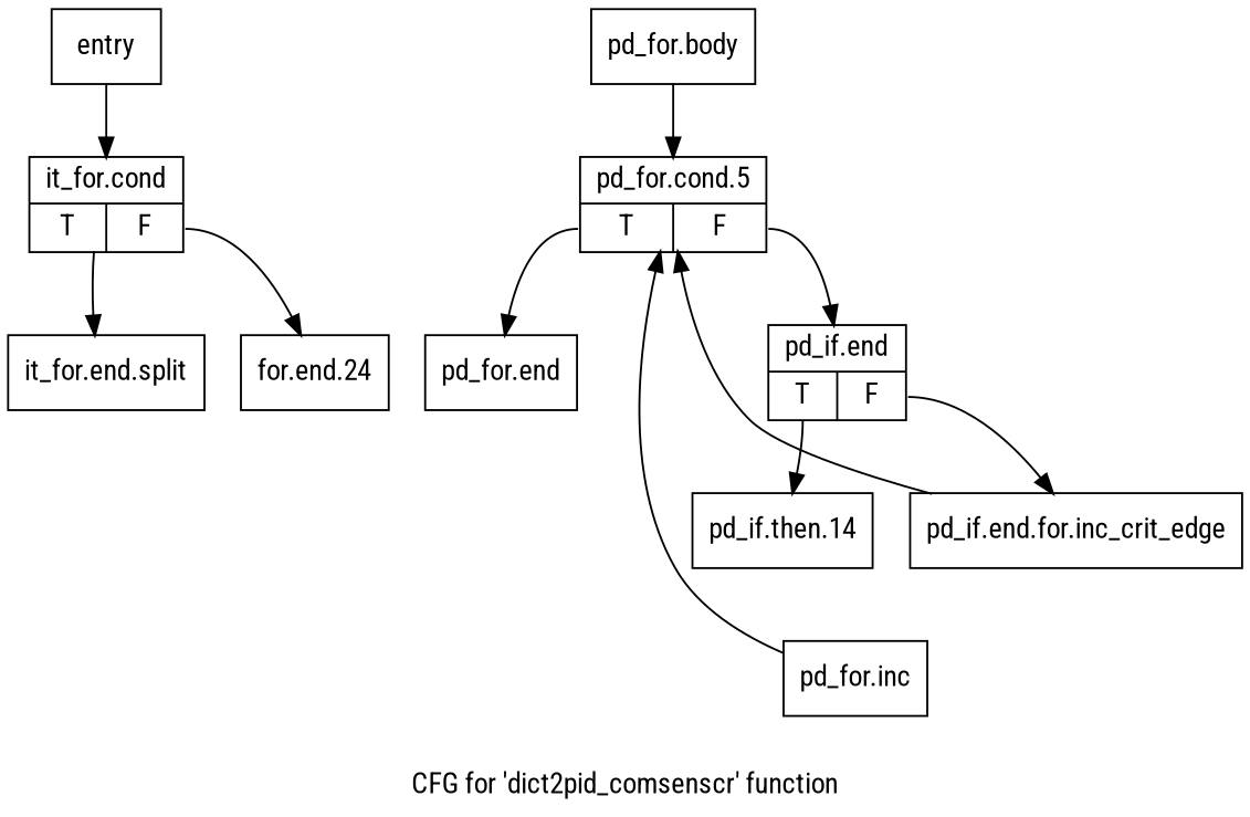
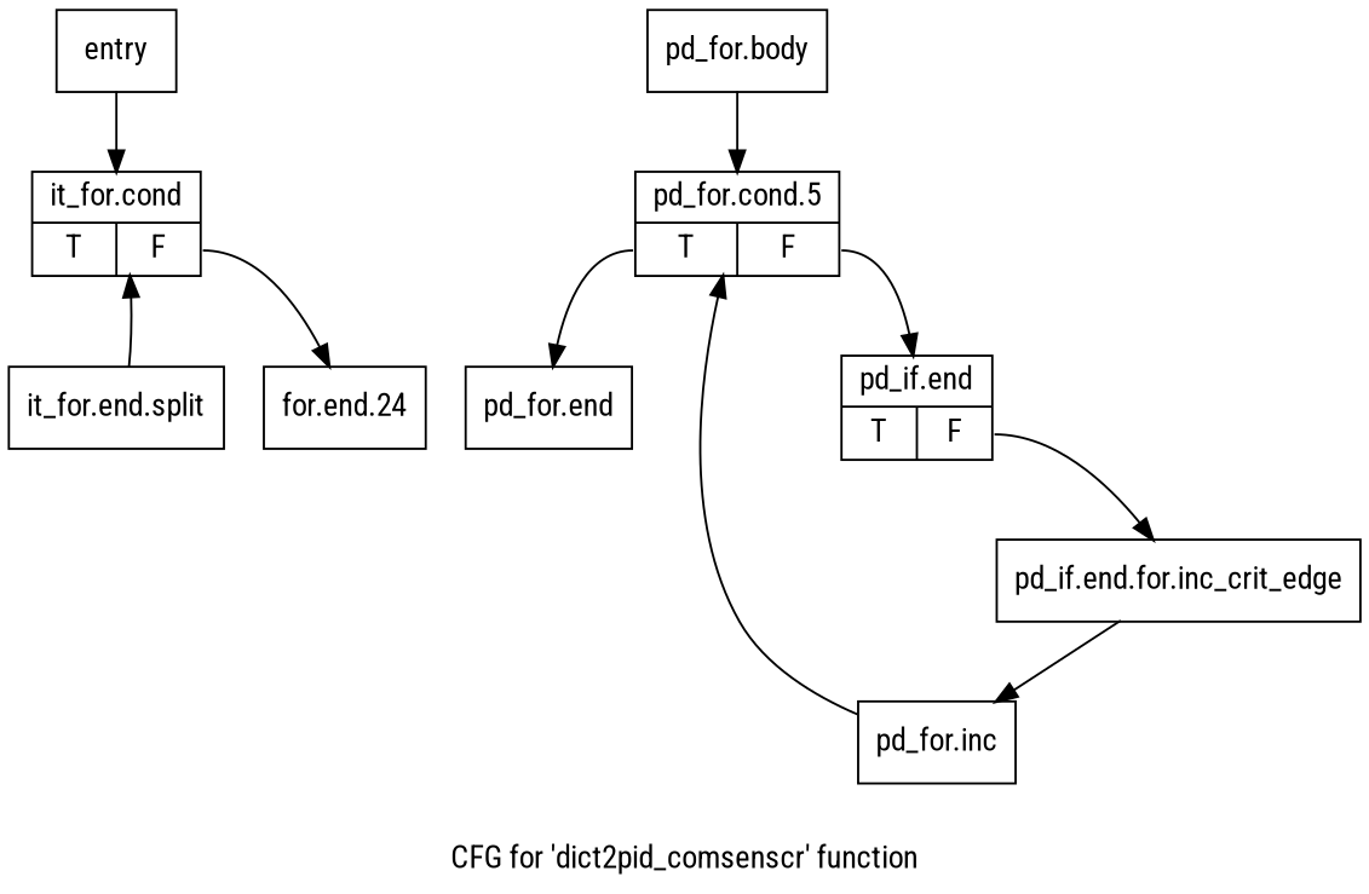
  digraph {
    fontname="Roboto Condensed"
    label="CFG for 'dict2pid_comsenscr' function"
    node [fontname="Roboto Condensed" shape=record]
    edge [fontname="Roboto Condensed"]
    n1 [label="{entry}"]
    n2 [label="{it_for.cond|{<s0>T|<s1>F}}"]
    n3 [label="{for.end.24}"]
    n4 [label="{pd_for.body}"]
    n5 [label="{pd_for.cond.5|{<s0>T|<s1>F}}"]
    n6 [label="{pd_for.end}"]
    n7 [label="{pd_if.end|{<s0>T|<s1>F}}"]
-   n8 [label="{pd_if.then.14}"]
    n9 [label="{pd_if.end.for.inc_crit_edge}"]
    n10 [label="{it_for.end.split}"]
    n11 [label="{pd_for.inc}"]
    n1 -> n2
    n2 -> n3 [tailport=s1]
    n4 -> n5
    n5 -> n6 [tailport=s0]
    n5 -> n7 [tailport=s1]
-   n7 -> n8 [tailport=s0]
    n7 -> n9 [tailport=s1]
-   n9 -> n5
-   n2 -> n10
+   n9 -> n11
+   n10 -> n2
    n11 -> n5
  }
